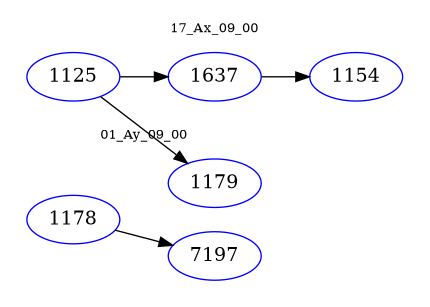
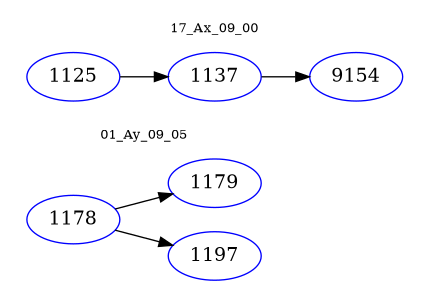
  digraph {
    rankdir=LR
    node [color=blue]
    edge [color=black]
    n1 [label=1125]
-   n2 [label=1637]
-   n3 [label=1154]
+   n2 [label=1137]
+   n3 [label=9154]
    n4 [label=1178]
    n5 [label=1179]
-   n6 [label=7197]
+   n6 [label=1197]
    subgraph cluster_1 {
      color=white
      fontsize=10
      label="17_Ax_09_00"
      n1
      n2
      n3
    }
    subgraph cluster_2 {
      color=white
      fontsize=10
-     label="01_Ay_09_00"
+     label="01_Ay_09_05"
      n4
      n5
      n6
    }
    n1 -> n2
    n2 -> n3
-   n1 -> n5
+   n4 -> n5
    n4 -> n6
  }
